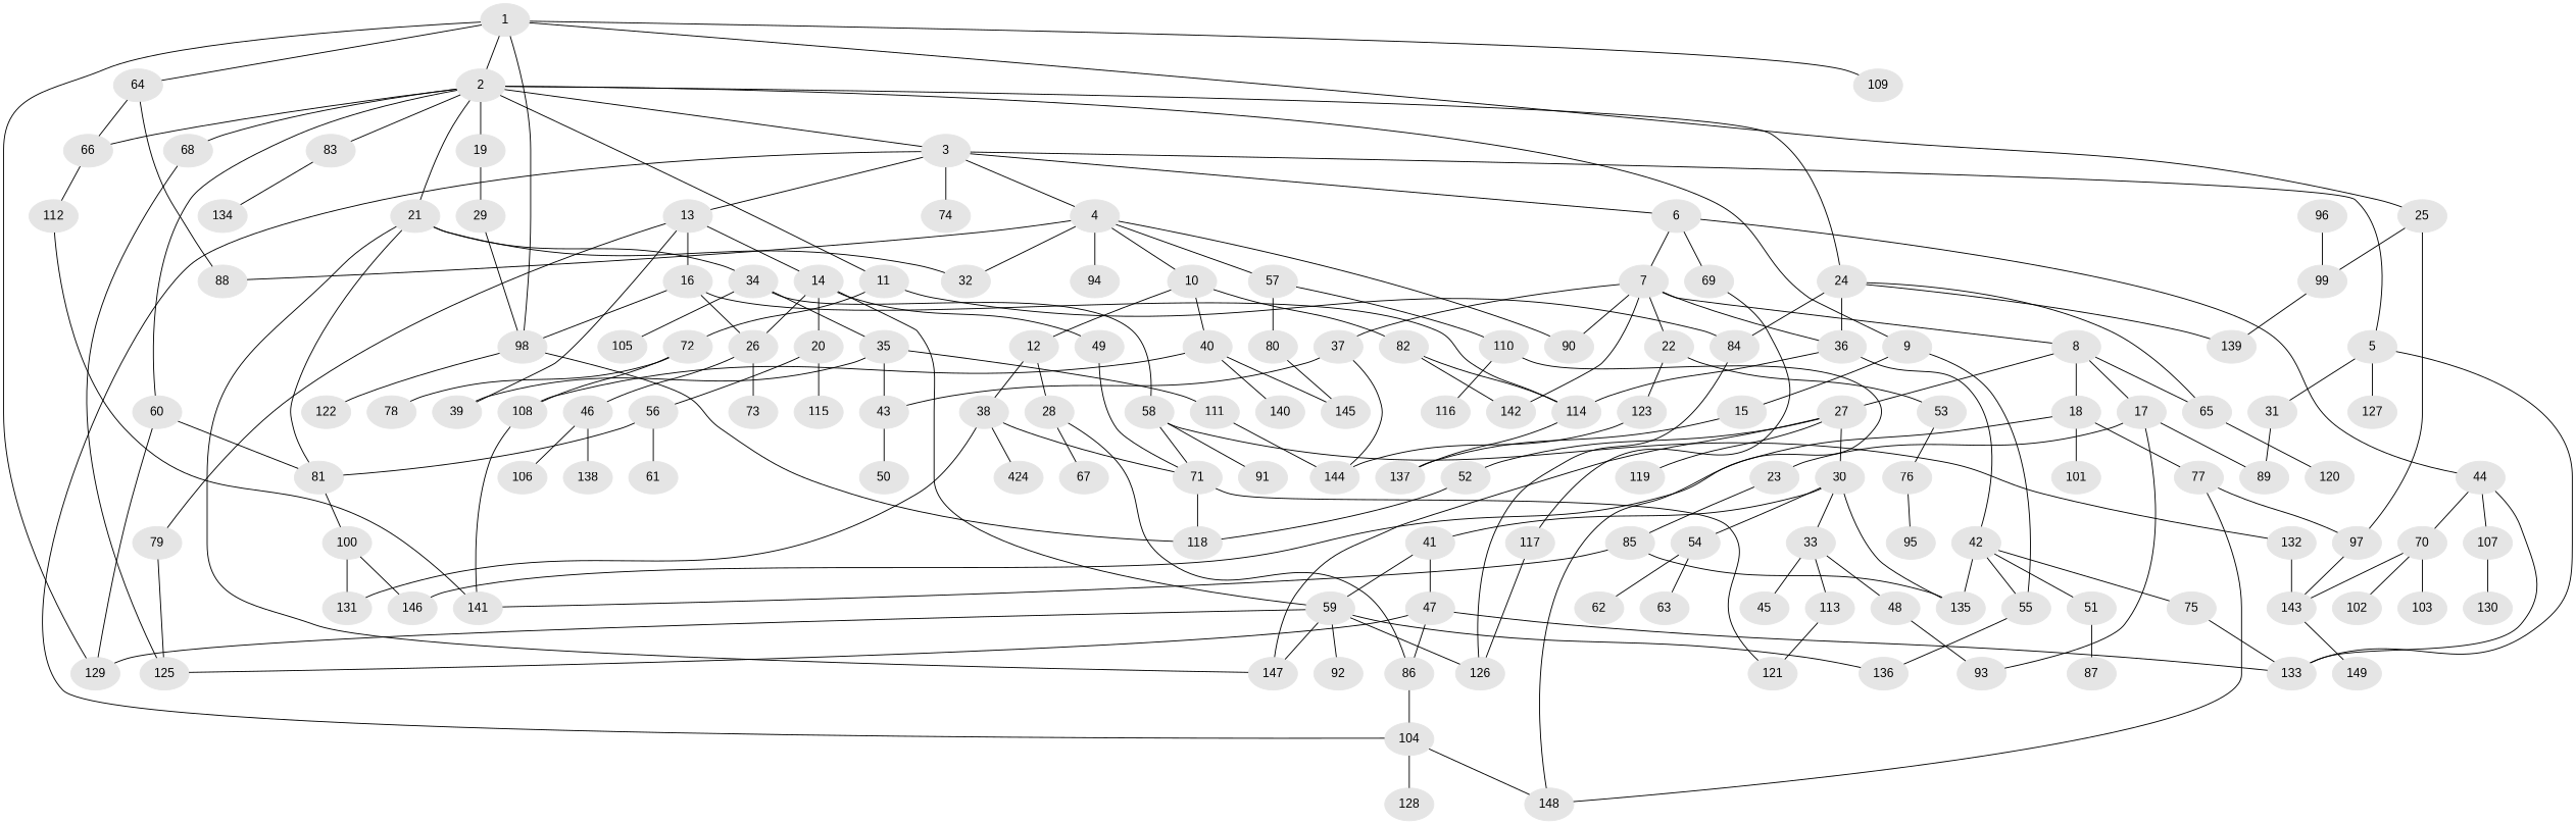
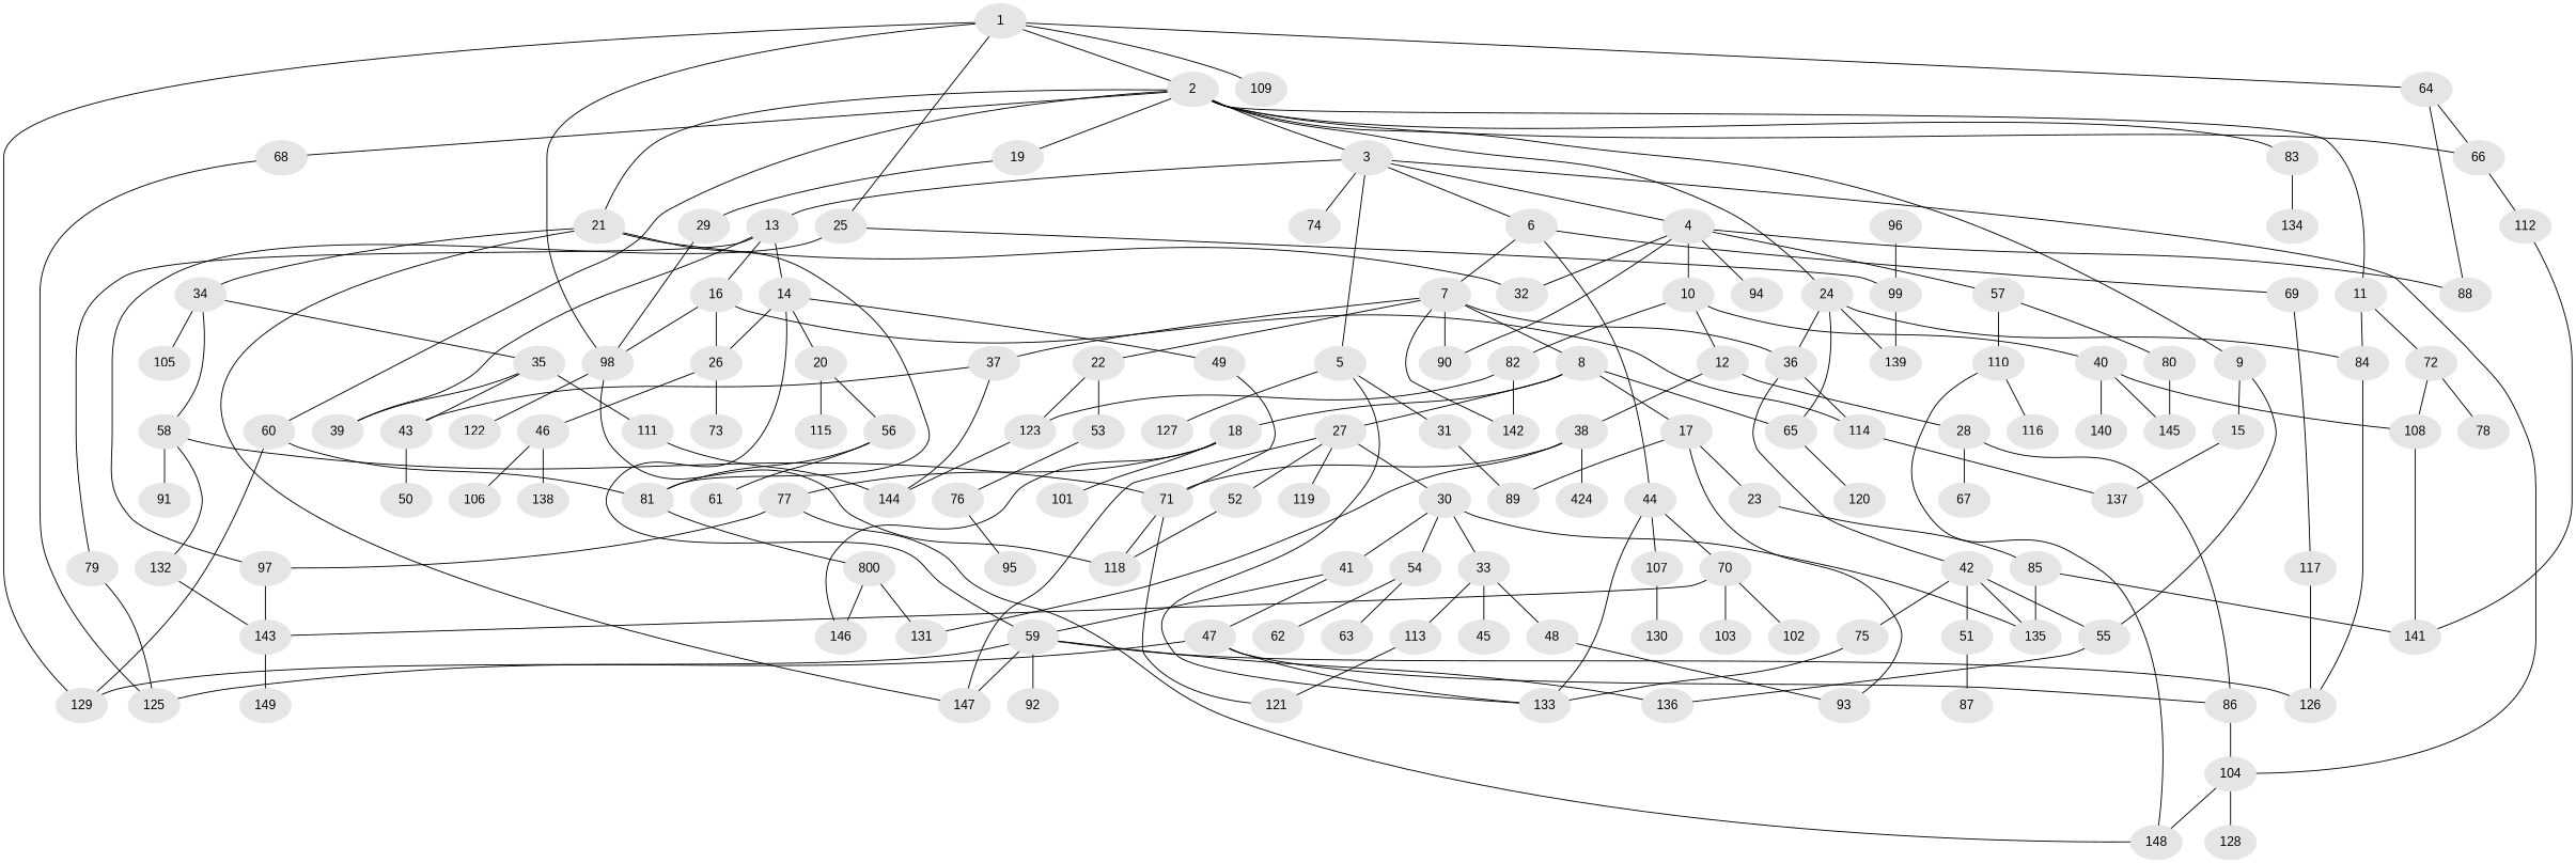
  graph {
    fontname="Liberation Sans"
    node [color=gray90 fontname="Liberation Sans" style=filled]
    edge [fontname="Liberation Sans"]
    1
    2
    25
    64
    98
    109
    129
    3
    9
    11
    19
    21
    24
    60
    66
    68
    83
    97
    99
    88
    118
    122
    4
    5
    6
    13
    74
    104
    15
    55
    72
    84
    29
    32
    34
    81
    147
    36
    65
    139
    112
    125
    134
    10
    57
    90
    94
    31
    127
    133
    7
    44
    69
    14
    16
    39
    79
    148
    128
    12
    40
    82
    80
    110
    89
    8
    22
    37
    142
    70
    107
    117
    17
    18
    27
    53
    123
    114
    42
    43
    144
    23
    93
    77
    101
    146
    30
    52
    119
    120
    137
    136
    28
    38
    108
    140
    145
    78
    126
    67
    86
    71
    n103 [label=424]
    131
    20
    26
    49
    59
    56
    115
    46
    73
    92
    85
    61
    35
    58
    105
-   100
+   100 [label=800]
    76
    135
    141
    143
    106
    138
    33
    41
    54
    45
    48
    113
    47
    62
    63
    121
    111
    91
    132
    50
    51
    75
    87
    102
    103
    130
    95
    96
    116
    149
    1 -- 2
    1 -- 25
    1 -- 64
    1 -- 98
    1 -- 109
    1 -- 129
    2 -- 3
    2 -- 9
    2 -- 11
    2 -- 19
    2 -- 21
    2 -- 24
    2 -- 60
    2 -- 66
    2 -- 68
    2 -- 83
    25 -- 97
    25 -- 99
    64 -- 66
    64 -- 88
    98 -- 118
    98 -- 122
    3 -- 4
    3 -- 5
    3 -- 6
    3 -- 13
    3 -- 74
    3 -- 104
    9 -- 15
    9 -- 55
    11 -- 72
    11 -- 84
    19 -- 29
    21 -- 32
    21 -- 34
    21 -- 81
    21 -- 147
    24 -- 84
    24 -- 36
    24 -- 65
    24 -- 139
    60 -- 129
    60 -- 81
    66 -- 112
    68 -- 125
    83 -- 134
    97 -- 143
    99 -- 139
    4 -- 88
    4 -- 32
    4 -- 10
    4 -- 57
    4 -- 90
    4 -- 94
    5 -- 31
    5 -- 127
    5 -- 133
    6 -- 7
    6 -- 44
    6 -- 69
    13 -- 14
    13 -- 16
    13 -- 39
    13 -- 79
    104 -- 148
    104 -- 128
    15 -- 137
    55 -- 136
    72 -- 108
    72 -- 78
    84 -- 126
    29 -- 98
    34 -- 35
    34 -- 58
    34 -- 105
    81 -- 100
    36 -- 114
    36 -- 42
    65 -- 120
    112 -- 141
    10 -- 12
    10 -- 40
    10 -- 82
    57 -- 80
    57 -- 110
    31 -- 89
    7 -- 36
    7 -- 90
    7 -- 8
    7 -- 22
    7 -- 37
    7 -- 142
    44 -- 133
    44 -- 70
    44 -- 107
    69 -- 117
    14 -- 20
    14 -- 26
    14 -- 49
    14 -- 59
    16 -- 98
    16 -- 114
    16 -- 26
    79 -- 125
    12 -- 28
    12 -- 38
    40 -- 108
    40 -- 140
    40 -- 145
    82 -- 142
-   82 -- 114
+   82 -- 123
    80 -- 145
    110 -- 148
    110 -- 116
    8 -- 65
    8 -- 17
    8 -- 18
    8 -- 27
    22 -- 53
    22 -- 123
    37 -- 43
    37 -- 144
    70 -- 143
    70 -- 102
    70 -- 103
    107 -- 130
    117 -- 126
    17 -- 89
    17 -- 23
    17 -- 93
    18 -- 77
    18 -- 101
    18 -- 146
    27 -- 147
    27 -- 30
    27 -- 52
    27 -- 119
    53 -- 76
    123 -- 144
    114 -- 137
    42 -- 55
    42 -- 135
    42 -- 51
    42 -- 75
    43 -- 50
    23 -- 85
    77 -- 97
    77 -- 148
    30 -- 135
    30 -- 33
    30 -- 41
    30 -- 54
    52 -- 118
    28 -- 67
    28 -- 86
    38 -- 71
    38 -- n103
    38 -- 131
    108 -- 141
    86 -- 104
    71 -- 118
    71 -- 121
    20 -- 56
    20 -- 115
    26 -- 46
    26 -- 73
    49 -- 71
    59 -- 129
    59 -- 147
    59 -- 136
    59 -- 126
    59 -- 92
    56 -- 81
    56 -- 61
    46 -- 106
    46 -- 138
    85 -- 135
    85 -- 141
    35 -- 39
    35 -- 43
    35 -- 111
    58 -- 71
    58 -- 91
    58 -- 132
    100 -- 146
    100 -- 131
    76 -- 95
    143 -- 149
    33 -- 45
    33 -- 48
    33 -- 113
    41 -- 59
    41 -- 47
    54 -- 62
    54 -- 63
    48 -- 93
    113 -- 121
    47 -- 125
    47 -- 133
    47 -- 86
    111 -- 144
    132 -- 143
    51 -- 87
    75 -- 133
    96 -- 99
  }
